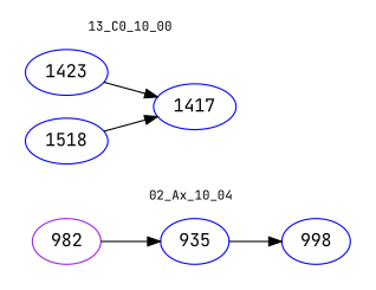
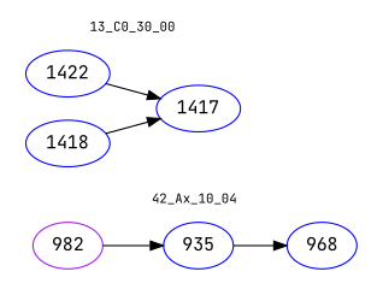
  digraph {
    fontname="JetBrains Mono"
    rankdir=LR
    node [color=blue fontname="JetBrains Mono"]
    edge [color=black fontname="JetBrains Mono"]
    n1 [color=purple label=982]
    n2 [label=935]
-   n3 [label=998]
-   n4 [label=1423]
+   n3 [label=968]
+   n4 [label=1422]
    n5 [label=1417]
-   n6 [label=1518]
+   n6 [label=1418]
    subgraph cluster_1 {
      color=white
      fontsize=10
-     label="02_Ax_10_04"
+     label="42_Ax_10_04"
      n1
      n2
      n3
    }
    subgraph cluster_2 {
      color=white
      fontsize=10
-     label="13_C0_10_00"
+     label="13_C0_30_00"
      n4
      n5
      n6
    }
    n1 -> n2
    n2 -> n3
    n4 -> n5
    n6 -> n5
  }
